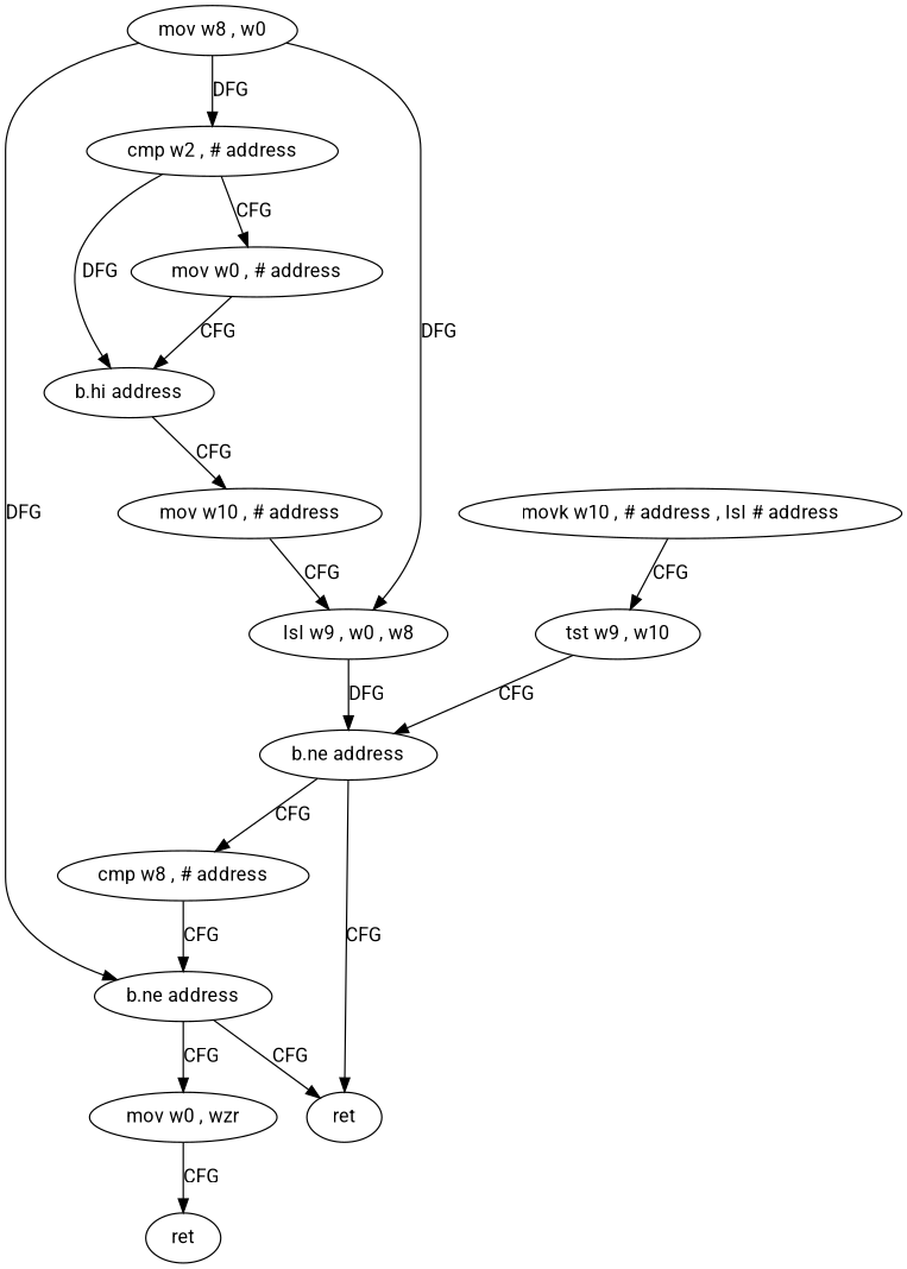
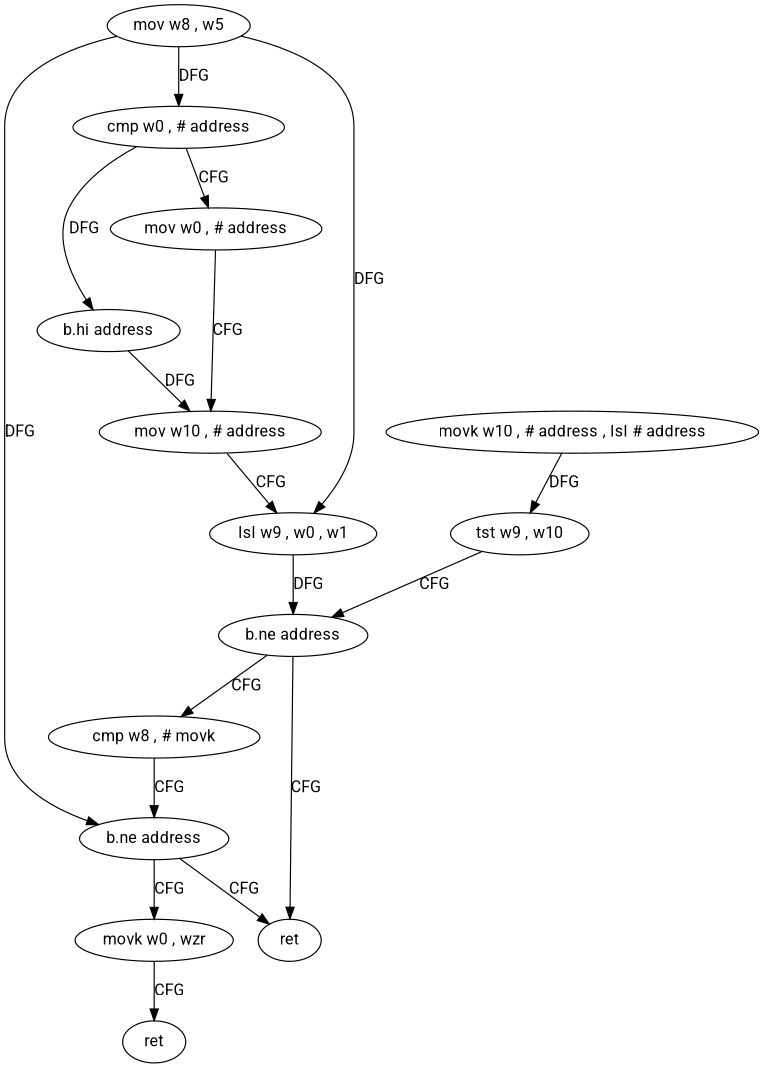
  digraph {
    fontname=Roboto
    node [fontname=Roboto]
    edge [fontname=Roboto]
-   n1 [label="mov w8 , w0"]
-   n2 [label="cmp w2 , # address"]
+   n1 [label="mov w8 , w5"]
+   n2 [label="cmp w0 , # address"]
    n3 [label="b.ne address"]
-   n4 [label="lsl w9 , w0 , w8"]
+   n4 [label="lsl w9 , w0 , w1"]
    n5 [label="mov w0 , # address"]
    n6 [label="b.hi address"]
-   n7 [label="mov w0 , wzr"]
+   n7 [label="movk w0 , wzr"]
    n8 [label=ret]
    n9 [label="b.ne address"]
    n10 [label="mov w10 , # address"]
-   n11 [label="cmp w8 , # address"]
+   n11 [label="cmp w8 , # movk"]
    n12 [label=ret]
    n13 [label="movk w10 , # address , lsl # address"]
    n14 [label="tst w9 , w10"]
    n1 -> n2 [label=DFG]
    n1 -> n3 [label=DFG]
    n1 -> n4 [label=DFG]
    n2 -> n5 [label=CFG]
    n2 -> n6 [label=DFG]
    n3 -> n7 [label=CFG]
    n3 -> n8 [label=CFG]
    n4 -> n9 [label=DFG]
-   n5 -> n6 [label=CFG]
-   n6 -> n10 [label=CFG]
+   n5 -> n10 [label=CFG]
+   n6 -> n10 [label=DFG]
    n7 -> n12 [label=CFG]
    n9 -> n8 [label=CFG]
    n9 -> n11 [label=CFG]
    n10 -> n4 [label=CFG]
    n11 -> n3 [label=CFG]
-   n13 -> n14 [label=CFG]
+   n13 -> n14 [label=DFG]
    n14 -> n9 [label=CFG]
  }
